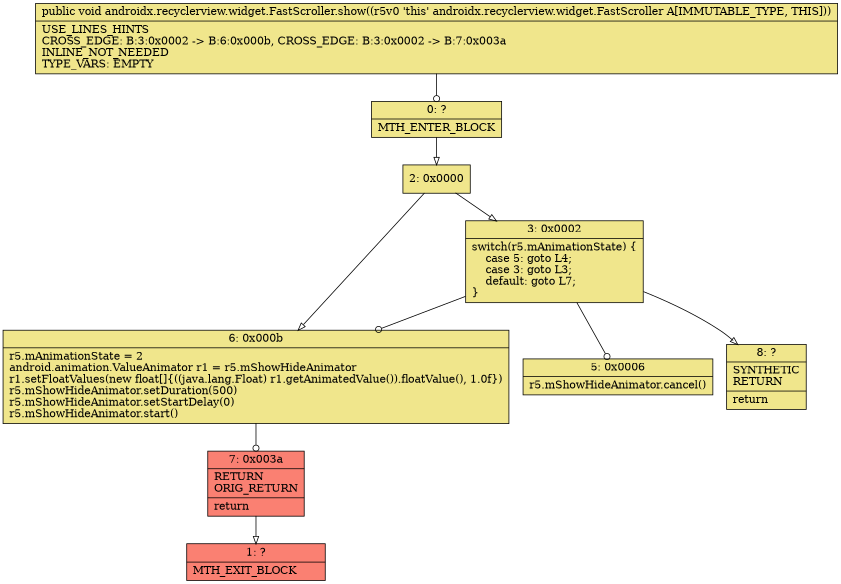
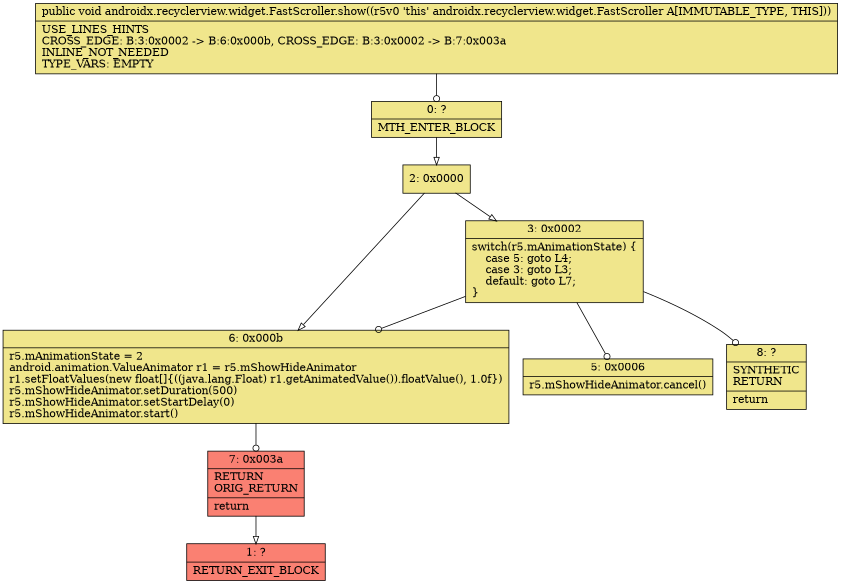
  digraph {
    node [fillcolor=khaki shape=record style=filled]
    edge [arrowhead=odot]
    n1 [label="{0\:\ ?|MTH_ENTER_BLOCK\l}"]
    n2 [label="{2\:\ 0x0000}"]
    n3 [label="{3\:\ 0x0002|switch(r5.mAnimationState) \{\l    case 5: goto L4;\l    case 3: goto L3;\l    default: goto L7;\l\}\l}"]
    n4 [label="{6\:\ 0x000b|r5.mAnimationState = 2\landroid.animation.ValueAnimator r1 = r5.mShowHideAnimator\lr1.setFloatValues(new float[]\{((java.lang.Float) r1.getAnimatedValue()).floatValue(), 1.0f\})\lr5.mShowHideAnimator.setDuration(500)\lr5.mShowHideAnimator.setStartDelay(0)\lr5.mShowHideAnimator.start()\l}"]
    n5 [label="{5\:\ 0x0006|r5.mShowHideAnimator.cancel()\l}"]
    n6 [label="{8\:\ ?|SYNTHETIC\lRETURN\l|return\l}"]
    n7 [fillcolor=salmon label="{7\:\ 0x003a|RETURN\lORIG_RETURN\l|return\l}"]
-   n8 [fillcolor=salmon label="{1\:\ ?|MTH_EXIT_BLOCK\l}"]
+   n8 [fillcolor=salmon label="{1\:\ ?|RETURN_EXIT_BLOCK\l}"]
    n9 [label="{public void androidx.recyclerview.widget.FastScroller.show((r5v0 'this' androidx.recyclerview.widget.FastScroller A[IMMUTABLE_TYPE, THIS]))  | USE_LINES_HINTS\lCROSS_EDGE: B:3:0x0002 \-\> B:6:0x000b, CROSS_EDGE: B:3:0x0002 \-\> B:7:0x003a\lINLINE_NOT_NEEDED\lTYPE_VARS: EMPTY\l}"]
    n1 -> n2 [arrowhead=onormal]
    n2 -> n3 [arrowhead=onormal]
    n2 -> n4 [arrowhead=onormal]
    n3 -> n4
    n3 -> n5
-   n3 -> n6 [arrowhead=onormal]
+   n3 -> n6
    n4 -> n7
    n7 -> n8 [arrowhead=onormal]
    n9 -> n1
  }
